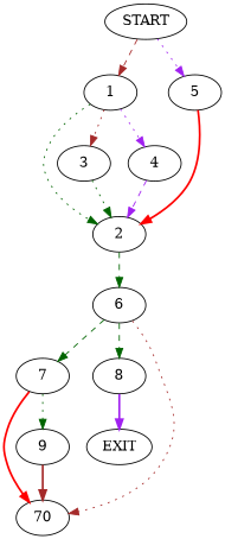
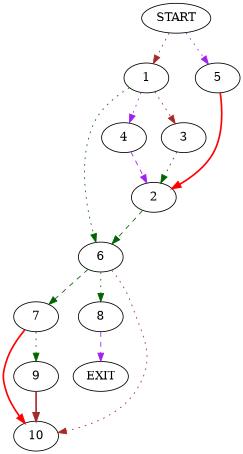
  digraph {
    edge [color=darkgreen style=dotted]
    n1 [label=START]
    1
    5
    2
    3
    4
    n7 [label=EXIT]
    6
    7
    8
-   10 [label=70]
+   10
    9
-   n1 -> 1 [color=brown style=dashed]
+   n1 -> 1 [color=brown]
    n1 -> 5 [color=purple]
-   1 -> 2
+   1 -> 6
    1 -> 3 [color=brown]
    1 -> 4 [color=purple]
    5 -> 2 [color=red style=bold]
    2 -> 6 [style=dashed]
    3 -> 2
    4 -> 2 [color=purple style=dashed]
    6 -> 7 [style=dashed]
-   6 -> 8 [style=dashed]
+   6 -> 8
    6 -> 10 [color=brown]
    7 -> 10 [color=red style=bold]
    7 -> 9
-   8 -> n7 [color=purple style=bold]
+   8 -> n7 [color=purple style=dashed]
    9 -> 10 [color=brown style=bold]
  }
